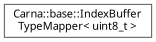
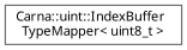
  digraph {
    rankdir=LR
    fontname="Noto Sans"
-   n1 [color=grey40 fillcolor=white fontname="Noto Sans" fontsize=10 height=0.2 label="Carna::base::IndexBuffer\lTypeMapper\< uint8_t \>" shape=box style=filled width=0.4]
+   n1 [color=grey40 fillcolor=white fontname="Noto Sans" fontsize=10 height=0.2 label="Carna::uint::IndexBuffer\lTypeMapper\< uint8_t \>" shape=box style=filled width=0.4]
  }
